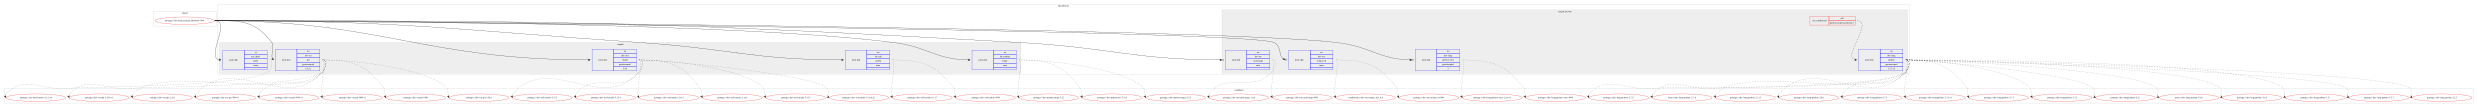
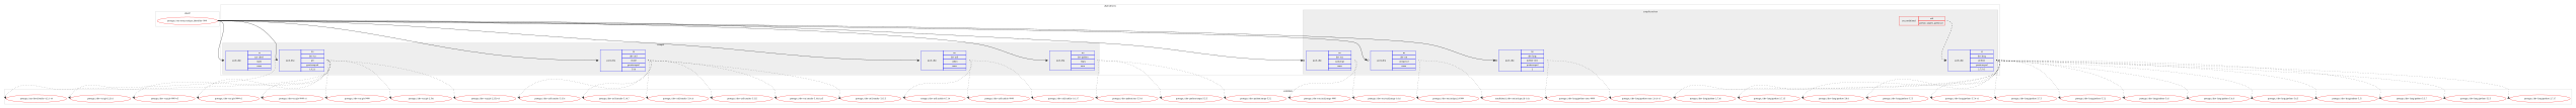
  digraph {
    compound=true
    concentrate=true
    fontname="PT Serif"
    fontsize=10
    newrank=true
    rankdir=TB
    ranksep=1.5
    node [color=red fontname="PT Serif" fontsize=10]
    edge [arrowhead=vee fontname="PT Serif" headport=w style=dotted tailport=e weight=100]
    n1 [label="portage://ros-meta/unique_identifier-9999" width=4]
    n2 [color=blue label=<<TABLE BORDER="0" CELLBORDER="1" CELLSPACING="0" CELLPADDING="4" WIDTH="220"><TR><TD ROWSPAN="6" CELLPADDING="30">pack_dep</TD></TR><TR><TD WIDTH="110">no</TD></TR><TR><TD>dev-python</TD></TR><TR><TD>empy</TD></TR><TR><TD>none</TD></TR><TR><TD></TD></TR></TABLE>> shape=none]
    n3 [color=blue label=<<TABLE BORDER="0" CELLBORDER="1" CELLSPACING="0" CELLPADDING="4" WIDTH="220"><TR><TD ROWSPAN="6" CELLPADDING="30">pack_dep</TD></TR><TR><TD WIDTH="110">no</TD></TR><TR><TD>dev-util</TD></TR><TR><TD>catkin</TD></TR><TR><TD>none</TD></TR><TR><TD></TD></TR></TABLE>> shape=none]
    n4 [color=blue label=<<TABLE BORDER="0" CELLBORDER="1" CELLSPACING="0" CELLPADDING="4" WIDTH="220"><TR><TD ROWSPAN="6" CELLPADDING="30">pack_dep</TD></TR><TR><TD WIDTH="110">no</TD></TR><TR><TD>dev-util</TD></TR><TR><TD>cmake</TD></TR><TR><TD>greaterequal</TD></TR><TR><TD>3.9.6</TD></TR></TABLE>> shape=none]
    n5 [color=blue label=<<TABLE BORDER="0" CELLBORDER="1" CELLSPACING="0" CELLPADDING="4" WIDTH="220"><TR><TD ROWSPAN="6" CELLPADDING="30">pack_dep</TD></TR><TR><TD WIDTH="110">no</TD></TR><TR><TD>dev-vcs</TD></TR><TR><TD>git</TD></TR><TR><TD>greaterequal</TD></TR><TR><TD>1.8.2.1</TD></TR></TABLE>> shape=none]
    n6 [color=blue label=<<TABLE BORDER="0" CELLBORDER="1" CELLSPACING="0" CELLPADDING="4" WIDTH="220"><TR><TD ROWSPAN="6" CELLPADDING="30">pack_dep</TD></TR><TR><TD WIDTH="110">no</TD></TR><TR><TD>sys-devel</TD></TR><TR><TD>make</TD></TR><TR><TD>none</TD></TR><TR><TD></TD></TR></TABLE>> shape=none]
    n7 [color=blue label=<<TABLE BORDER="0" CELLBORDER="1" CELLSPACING="0" CELLPADDING="4" WIDTH="220"><TR><TD ROWSPAN="6" CELLPADDING="30">pack_dep</TD></TR><TR><TD WIDTH="110">no</TD></TR><TR><TD>dev-lang</TD></TR><TR><TD>python</TD></TR><TR><TD>greaterequal</TD></TR><TR><TD>2.7.5-r2</TD></TR></TABLE>> shape=none]
    n8 [label=<<TABLE BORDER="0" CELLBORDER="1" CELLSPACING="0" CELLPADDING="4"><TR><TD ROWSPAN="3" CELLPADDING="10">use_conditional</TD></TR><TR><TD>util</TD></TR><TR><TD>python_targets_python2_7</TD></TR></TABLE>> shape=none]
    n9 [color=blue label=<<TABLE BORDER="0" CELLBORDER="1" CELLSPACING="0" CELLPADDING="4" WIDTH="220"><TR><TD ROWSPAN="6" CELLPADDING="30">pack_dep</TD></TR><TR><TD WIDTH="110">no</TD></TR><TR><TD>dev-lang</TD></TR><TR><TD>python-exec</TD></TR><TR><TD>greaterequal</TD></TR><TR><TD>2</TD></TR></TABLE>> shape=none]
    n10 [color=blue label=<<TABLE BORDER="0" CELLBORDER="1" CELLSPACING="0" CELLPADDING="4" WIDTH="220"><TR><TD ROWSPAN="6" CELLPADDING="30">pack_dep</TD></TR><TR><TD WIDTH="110">no</TD></TR><TR><TD>dev-ros</TD></TR><TR><TD>unique_id</TD></TR><TR><TD>none</TD></TR><TR><TD></TD></TR></TABLE>> shape=none]
    n11 [color=blue label=<<TABLE BORDER="0" CELLBORDER="1" CELLSPACING="0" CELLPADDING="4" WIDTH="220"><TR><TD ROWSPAN="6" CELLPADDING="30">pack_dep</TD></TR><TR><TD WIDTH="110">no</TD></TR><TR><TD>dev-ros</TD></TR><TR><TD>uuid_msgs</TD></TR><TR><TD>none</TD></TR><TR><TD></TD></TR></TABLE>> shape=none]
    n12 [label="portage://dev-python/ros-3.3-r1" width=4]
    n13 [label="portage://dev-python/empy-3.3.2" width=4]
    n14 [label="portage://dev-python/empy-3.3.3" width=4]
+   n15 [label="portage://dev-util/catkin-0.7.14" width=4]
    n16 [label="portage://dev-util/catkin-0.1.17" width=4]
    n17 [label="portage://dev-util/catkin-9999" width=4]
    n18 [label="portage://dev-util/cmake-3.13.5" width=4]
    n19 [label="portage://dev-util/cmake-3.14.6" width=4]
    n20 [label="portage://dev-util/cmake-3.14.7" width=4]
    n21 [label="portage://dev-util/cmake-3.15.4" width=4]
    n22 [label="portage://dev-util/cmake-3.15.5" width=4]
    n23 [label="portage://dev-vcs/cmake-3.16.0_rc3" width=4]
    n24 [label="portage://dev-vcs/git-2.21.0" width=4]
    n25 [label="portage://dev-vcs/git-2.23.0-r1" width=4]
    n26 [label="portage://dev-vcs/git-2.34.0" width=4]
    n27 [label="portage://dev-vcs/git-9999" width=4]
    n28 [label="portage://dev-vcs/git-9999-r1" width=4]
    n29 [label="portage://dev-vcs/git-9999-r2" width=4]
    n30 [label="portage://dev-vcs/git-9999-r3" width=4]
    n31 [label="portage://sys-devel/make-4.2.1-r4" width=4]
    n32 [label="portage://dev-lang/python-2.7.15" width=4]
-   n33 [label="meta://dev-lang/python-2.7.16" width=4]
+   n33 [label="portage://dev-lang/python-2.7.16" width=4]
    n34 [label="portage://dev-lang/python-2.7.17" width=4]
    n35 [label="portage://dev-lang/python-3.5.5" width=4]
    n36 [label="portage://dev-lang/python-3.5.7" width=4]
    n37 [label="portage://dev-lang/python-3.5.9" width=4]
    n38 [label="portage://dev-lang/python-3.6.5" width=4]
-   n39 [label="meta://dev-lang/python-3.6.8" width=4]
+   n39 [label="portage://dev-lang/python-3.6.8" width=4]
    n40 [label="portage://dev-lang/python-3.6.9" width=4]
    n41 [label="portage://dev-lang/python-3.7.2" width=4]
    n42 [label="portage://dev-lang/python-3.7.3" width=4]
    n43 [label="portage://dev-lang/python-3.7.4-r1" width=4]
    n44 [label="portage://dev-lang/python-3.7.5" width=4]
    n45 [label="portage://dev-lang/python-3.8.0" width=4]
    n46 [label="portage://dev-lang/python-exec-2.4.6-r1" width=4]
    n47 [label="portage://dev-lang/python-exec-9999" width=4]
    n48 [label="conditional://dev-ros/unique_id-1.0.6" width=4]
    n49 [label="portage://dev-ros/unique_id-9999" width=4]
    n50 [label="portage://dev-ros/uuid_msgs-1.0.6" width=4]
    n51 [label="portage://dev-ros/uuid_msgs-9999" width=4]
    subgraph cluster_1 {
      color=gray
      label=<<i>ebuild</i>>
      rank=same
      n1
    }
    subgraph cluster_2 {
      color=gray
      label=<<i>dependencies</i>>
      subgraph cluster_3 {
        color=gray
        fillcolor="#eeeeee"
        label=<<i>compile</i>>
        style=filled
        subgraph sub_4 {
          color=gray
          fillcolor="#eeeeee"
          label=<<i>compile</i>>
          style=filled
          n2
        }
        subgraph sub_5 {
          color=gray
          fillcolor="#eeeeee"
          label=<<i>compile</i>>
          style=filled
          n3
        }
        subgraph sub_6 {
          color=gray
          fillcolor="#eeeeee"
          label=<<i>compile</i>>
          style=filled
          n4
        }
        subgraph sub_7 {
          color=gray
          fillcolor="#eeeeee"
          label=<<i>compile</i>>
          style=filled
          n5
        }
        subgraph sub_8 {
          color=gray
          fillcolor="#eeeeee"
          label=<<i>compile</i>>
          style=filled
          n6
        }
      }
      subgraph cluster_9 {
        color=gray
        fillcolor="#eeeeee"
        label=<<i>compile and run</i>>
        style=filled
        subgraph sub_10 {
          color=gray
          fillcolor="#eeeeee"
          label=<<i>compile and run</i>>
          style=filled
          n8
          subgraph sub_11 {
            color=gray
            fillcolor="#eeeeee"
            label=<<i>compile and run</i>>
            style=filled
            n7
          }
        }
        subgraph sub_12 {
          color=gray
          fillcolor="#eeeeee"
          label=<<i>compile and run</i>>
          style=filled
          n9
        }
        subgraph sub_13 {
          color=gray
          fillcolor="#eeeeee"
          label=<<i>compile and run</i>>
          style=filled
          n10
        }
        subgraph sub_14 {
          color=gray
          fillcolor="#eeeeee"
          label=<<i>compile and run</i>>
          style=filled
          n11
        }
      }
      subgraph cluster_15 {
        color=gray
        fillcolor="#eeeeee"
        label=<<i>run</i>>
        style=filled
      }
    }
    subgraph cluster_16 {
      color=gray
      label=<<i>candidates</i>>
      rank=same
      subgraph sub_17 {
        color=black
        label=<<i>candidates</i>>
        nodesep=1
        rank=same
        n12
        n13
        n14
      }
      subgraph sub_18 {
        color=black
        label=<<i>candidates</i>>
        nodesep=1
        rank=same
+       n15
        n16
        n17
      }
      subgraph sub_19 {
        color=black
        label=<<i>candidates</i>>
        nodesep=1
        rank=same
        n18
        n19
        n20
        n21
        n22
        n23
      }
      subgraph sub_20 {
        color=black
        label=<<i>candidates</i>>
        nodesep=1
        rank=same
        n24
        n25
        n26
        n27
        n28
        n29
        n30
      }
      subgraph sub_21 {
        color=black
        label=<<i>candidates</i>>
        nodesep=1
        rank=same
        n31
      }
      subgraph sub_22 {
        color=black
        label=<<i>candidates</i>>
        nodesep=1
        rank=same
        n32
        n33
        n34
        n35
        n36
        n37
        n38
        n39
        n40
        n41
        n42
        n43
        n44
        n45
      }
      subgraph sub_23 {
        color=black
        label=<<i>candidates</i>>
        nodesep=1
        rank=same
        n46
        n47
      }
      subgraph sub_24 {
        color=black
        label=<<i>candidates</i>>
        nodesep=1
        rank=same
        n48
        n49
      }
      subgraph sub_25 {
        color=black
        label=<<i>candidates</i>>
        nodesep=1
        rank=same
        n50
        n51
      }
    }
    n1 -> n2 [style=solid weight=20]
    n1 -> n3 [style=solid weight=20]
    n1 -> n4 [style=solid weight=20]
    n1 -> n5 [style=solid weight=20]
    n1 -> n6 [style=solid weight=20]
    n1 -> n9 [arrowhead=odotvee style=solid weight=20]
    n1 -> n10 [arrowhead=odotvee style=solid weight=20]
    n1 -> n11 [arrowhead=odotvee style=solid weight=20]
    n2 -> n12
    n2 -> n13
    n2 -> n14
+   n3 -> n15
    n3 -> n16
    n3 -> n17
    n4 -> n18
    n4 -> n19
    n4 -> n20
    n4 -> n21
    n4 -> n22
    n4 -> n23
    n5 -> n24
    n5 -> n25
    n5 -> n26
    n5 -> n27
    n5 -> n28
    n5 -> n29
    n5 -> n30
    n6 -> n31
    n7 -> n32
    n7 -> n33
    n7 -> n34
    n7 -> n35
    n7 -> n36
    n7 -> n37
    n7 -> n38
    n7 -> n39
    n7 -> n40
    n7 -> n41
    n7 -> n42
    n7 -> n43
    n7 -> n44
    n7 -> n45
    n8 -> n7 [style=dashed weight=20]
    n9 -> n46
    n9 -> n47
    n10 -> n48
    n10 -> n49
    n11 -> n50
    n11 -> n51
  }
